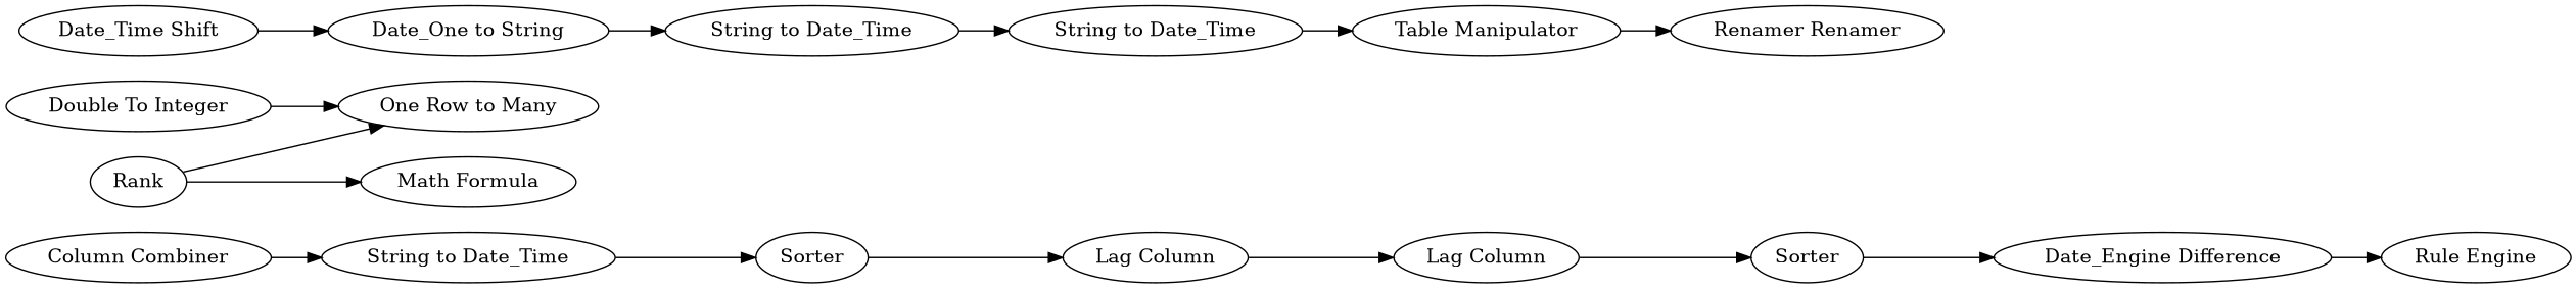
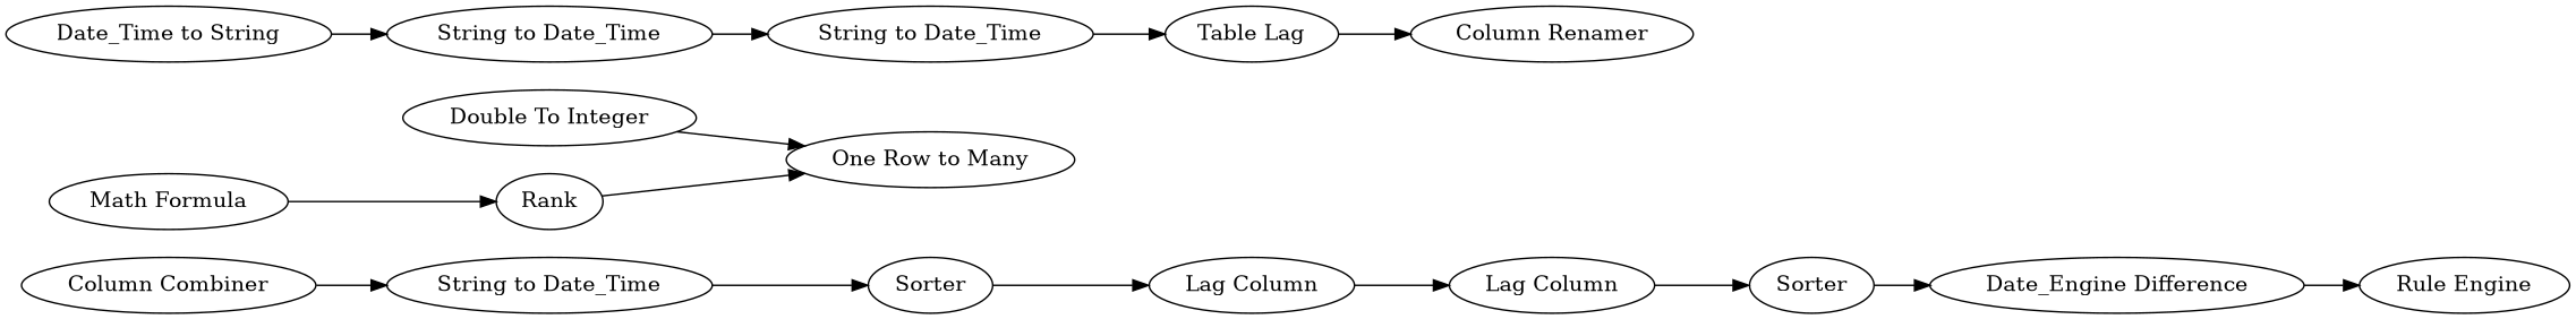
  digraph {
    rankdir=LR
    n1 [label="Lag Column"]
    n2 [label="Lag Column"]
    n3 [label=Sorter]
    n4 [label="Column Combiner"]
    n5 [label="String to Date_Time"]
    n6 [label=Sorter]
    n7 [label="Date_Engine Difference"]
    n8 [label="Rule Engine"]
    n9 [label="Double To Integer"]
    n10 [label="One Row to Many"]
    n11 [label=Rank]
    n12 [label="Math Formula"]
-   n13 [label="Date_Time Shift"]
-   n14 [label="Date_One to String"]
+   n14 [label="Date_Time to String"]
    n15 [label="String to Date_Time"]
    n16 [label="String to Date_Time"]
-   n17 [label="Table Manipulator"]
-   n18 [label="Renamer Renamer"]
+   n17 [label="Table Lag"]
+   n18 [label="Column Renamer"]
    n1 -> n2
    n2 -> n3
    n3 -> n7
    n4 -> n5
    n5 -> n6
    n6 -> n1
    n7 -> n8
    n9 -> n10
    n11 -> n10
-   n11 -> n12
-   n13 -> n14
+   n12 -> n11
    n14 -> n15
    n15 -> n16
    n16 -> n17
    n17 -> n18
  }
